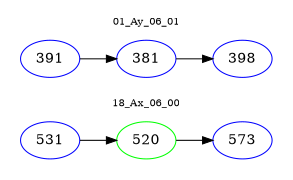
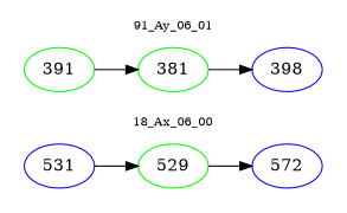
  digraph {
    rankdir=LR
    node [color=blue]
    edge [color=black]
    n1 [label=531]
-   n2 [color=green label=520]
-   n3 [label=573]
-   n4 [label=391]
-   n5 [label=381]
+   n2 [color=green label=529]
+   n3 [label=572]
+   n4 [color=green label=391]
+   n5 [color=green label=381]
    n6 [label=398]
    subgraph cluster_1 {
      color=white
      fontsize=10
      label="18_Ax_06_00"
      n1
      n2
      n3
    }
    subgraph cluster_2 {
      color=white
      fontsize=10
-     label="01_Ay_06_01"
+     label="91_Ay_06_01"
      n4
      n5
      n6
    }
    n1 -> n2
    n2 -> n3
    n4 -> n5
    n5 -> n6
  }
